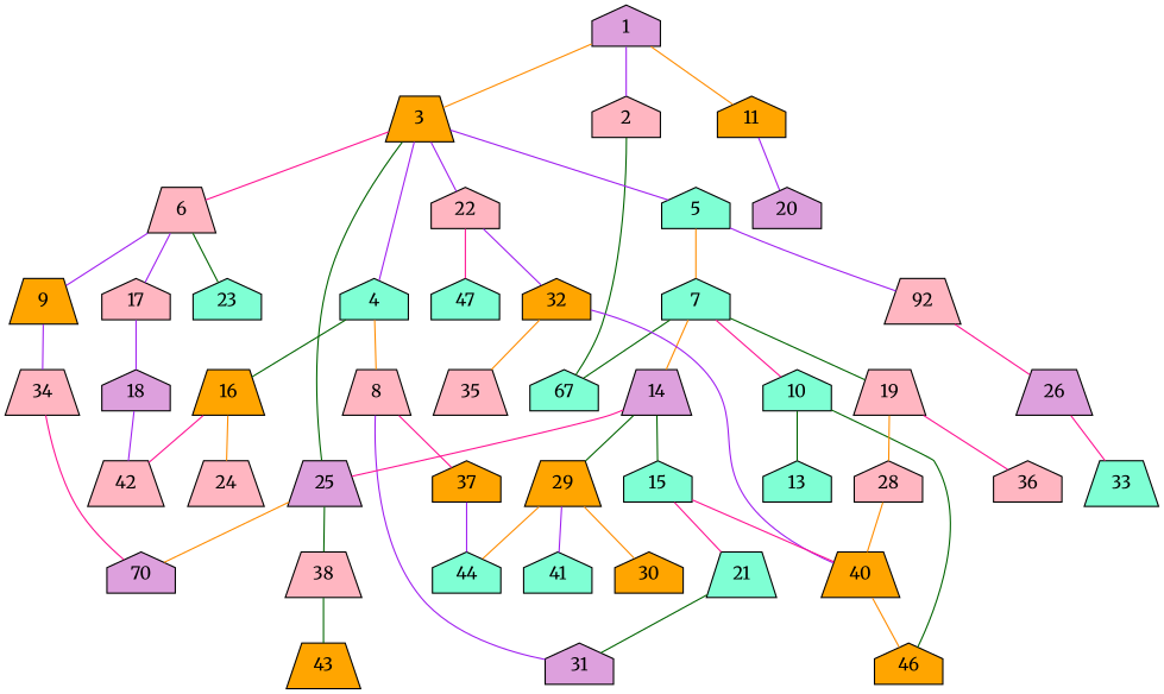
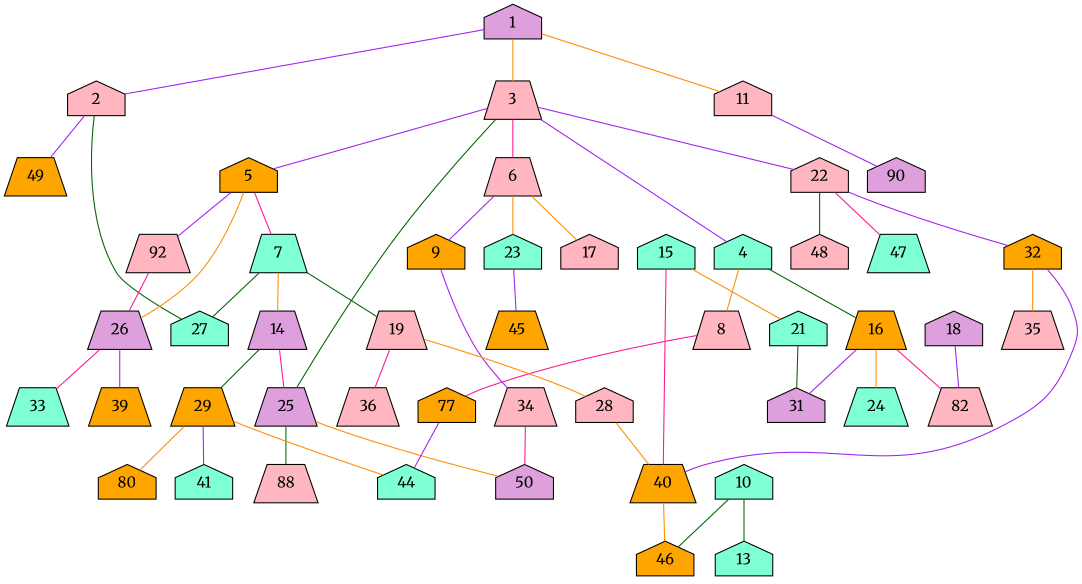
  graph {
    fontname=Merriweather
    node [fillcolor=lightpink fontname=Merriweather shape=house style=filled]
    edge [color=purple fontname=Merriweather]
    1 [fillcolor=plum]
    2
-   3 [fillcolor=orange shape=trapezium]
-   11 [fillcolor=orange]
-   27 [fillcolor=aquamarine label=67]
+   3 [shape=trapezium]
+   11
+   27 [fillcolor=aquamarine]
+   49 [fillcolor=orange shape=trapezium]
    4 [fillcolor=aquamarine]
-   5 [fillcolor=aquamarine]
+   5 [fillcolor=orange]
    6 [shape=trapezium]
    22
    25 [fillcolor=plum shape=trapezium]
-   20 [fillcolor=plum]
+   20 [fillcolor=plum label=90]
    8 [shape=trapezium]
    16 [fillcolor=orange shape=trapezium]
-   7 [fillcolor=aquamarine]
+   7 [fillcolor=aquamarine shape=trapezium]
    n16 [label=92 shape=trapezium]
    26 [fillcolor=plum shape=trapezium]
-   9 [fillcolor=orange shape=trapezium]
+   9 [fillcolor=orange]
    17
    23 [fillcolor=aquamarine]
    32 [fillcolor=orange]
-   47 [fillcolor=aquamarine]
-   38 [shape=trapezium]
-   50 [fillcolor=plum label=70]
+   47 [fillcolor=aquamarine shape=trapezium]
+   48
+   38 [shape=trapezium label=88]
+   50 [fillcolor=plum]
    31 [fillcolor=plum]
-   37 [fillcolor=orange]
-   24 [shape=trapezium]
-   42 [shape=trapezium]
+   37 [fillcolor=orange label=77]
+   24 [fillcolor=aquamarine shape=trapezium]
+   42 [shape=trapezium label=82]
    10 [fillcolor=aquamarine]
    14 [fillcolor=plum shape=trapezium]
    19 [shape=trapezium]
    33 [fillcolor=aquamarine shape=trapezium]
+   39 [fillcolor=orange shape=trapezium]
    34 [shape=trapezium]
    18 [fillcolor=plum]
+   45 [fillcolor=orange shape=trapezium]
    40 [fillcolor=orange shape=trapezium]
    35 [shape=trapezium]
-   43 [fillcolor=orange shape=trapezium]
    44 [fillcolor=aquamarine]
    13 [fillcolor=aquamarine]
    46 [fillcolor=orange]
    15 [fillcolor=aquamarine]
    29 [fillcolor=orange shape=trapezium]
    28
-   36
-   21 [fillcolor=aquamarine shape=trapezium]
-   30 [fillcolor=orange]
+   36 [shape=trapezium]
+   21 [fillcolor=aquamarine]
+   30 [fillcolor=orange label=80]
    41 [fillcolor=aquamarine]
    1 -- 2
    1 -- 3 [color=darkorange]
    1 -- 11 [color=darkorange]
    2 -- 27 [color=darkgreen]
+   2 -- 49
    3 -- 4
    3 -- 5
    3 -- 6 [color=deeppink]
    3 -- 22
    3 -- 25 [color=darkgreen]
    11 -- 20
    4 -- 8 [color=darkorange]
    4 -- 16 [color=darkgreen]
-   5 -- 7 [color=darkorange]
+   5 -- 7 [color=deeppink]
    5 -- n16
+   5 -- 26 [color=darkorange]
    6 -- 9
-   6 -- 17
-   6 -- 23 [color=darkgreen]
+   6 -- 17 [color=darkorange]
+   6 -- 23 [color=darkorange]
    22 -- 32
    22 -- 47 [color=deeppink]
+   22 -- 48 [color=darkgreen]
    25 -- 38 [color=darkgreen]
    25 -- 50 [color=darkorange]
-   8 -- 31
+   16 -- 31
    8 -- 37 [color=deeppink]
    16 -- 24 [color=darkorange]
    16 -- 42 [color=deeppink]
    7 -- 27 [color=darkgreen]
-   7 -- 10 [color=deeppink]
    7 -- 14 [color=darkorange]
    7 -- 19 [color=darkgreen]
    n16 -- 26 [color=deeppink]
    26 -- 33 [color=deeppink]
+   26 -- 39
    9 -- 34
-   17 -- 18
+   23 -- 45
    32 -- 40
    32 -- 35 [color=darkorange]
-   38 -- 43 [color=darkgreen]
    37 -- 44
    10 -- 13 [color=darkgreen]
    10 -- 46 [color=darkgreen]
    14 -- 25 [color=deeppink]
-   14 -- 15 [color=darkgreen]
    14 -- 29 [color=darkgreen]
    19 -- 28 [color=darkorange]
    19 -- 36 [color=deeppink]
    34 -- 50 [color=deeppink]
    18 -- 42
    40 -- 46 [color=darkorange]
    15 -- 40 [color=deeppink]
-   15 -- 21 [color=deeppink]
+   15 -- 21 [color=darkorange]
    29 -- 44 [color=darkorange]
    29 -- 30 [color=darkorange]
    29 -- 41
    28 -- 40 [color=darkorange]
    21 -- 31 [color=darkgreen]
  }
